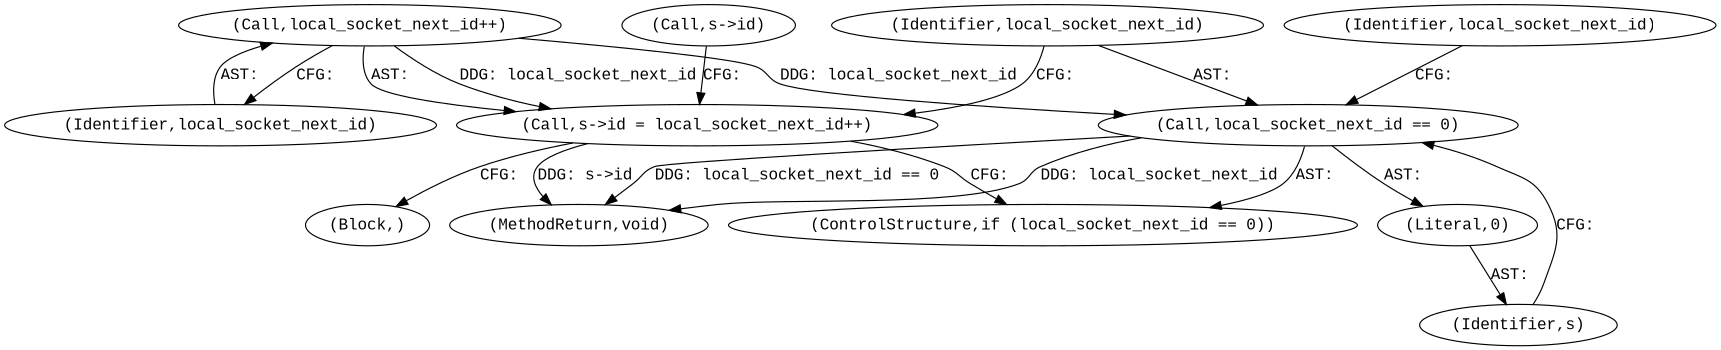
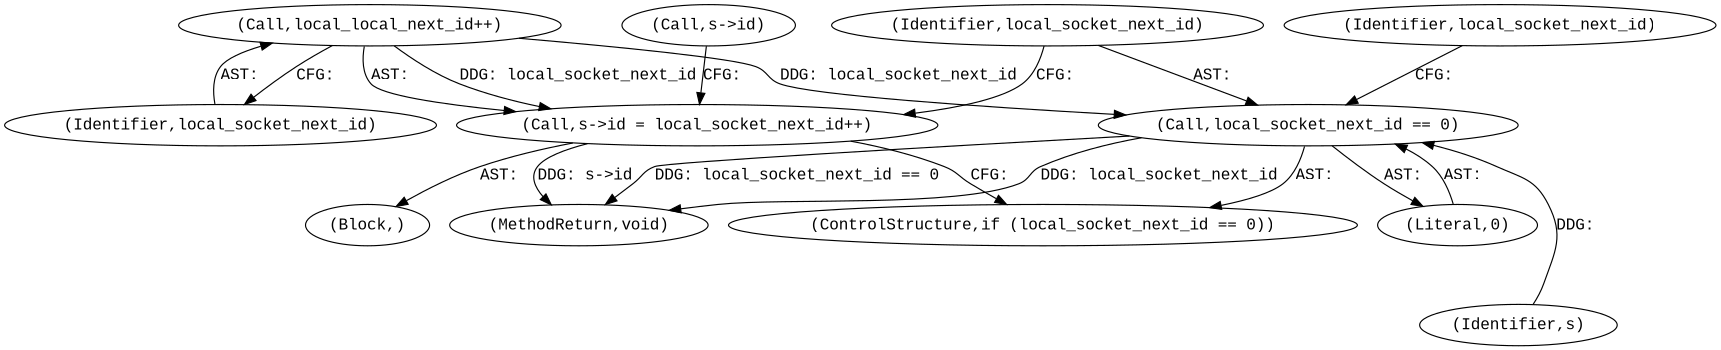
  digraph {
    fontname="Liberation Mono"
    node [fontname="Liberation Mono"]
    edge [fontname="Liberation Mono"]
-   n1 [label="(Call,local_socket_next_id++)"]
+   n1 [label="(Call,local_local_next_id++)"]
    n2 [label="(Call,s->id = local_socket_next_id++)"]
    n3 [label="(Call,local_socket_next_id == 0)"]
    n4 [label="(Identifier,local_socket_next_id)"]
    n5 [label="(Block,)"]
    n6 [label="(MethodReturn,void)"]
    n7 [label="(ControlStructure,if (local_socket_next_id == 0))"]
    n8 [label="(Literal,0)"]
    n9 [label="(Identifier,local_socket_next_id)"]
    n10 [label="(Identifier,s)"]
    n11 [label="(Identifier,local_socket_next_id)"]
    n12 [label="(Call,s->id)"]
    n1 -> n2 [label="AST: "]
    n1 -> n2 [label="DDG: local_socket_next_id"]
    n1 -> n3 [label="DDG: local_socket_next_id"]
    n1 -> n4 [label="CFG: "]
-   n2 -> n5 [label="CFG: "]
+   n2 -> n5 [label="AST: "]
    n2 -> n6 [label="DDG: s->id"]
    n2 -> n7 [label="CFG: "]
    n3 -> n6 [label="DDG: local_socket_next_id"]
    n3 -> n6 [label="DDG: local_socket_next_id == 0"]
    n3 -> n7 [label="AST: "]
    n3 -> n8 [label="AST: "]
    n4 -> n1 [label="AST: "]
-   n8 -> n10 [label="AST: "]
+   n8 -> n3 [label="AST: "]
    n9 -> n3 [label="CFG: "]
-   n10 -> n3 [label="CFG: "]
+   n10 -> n3 [label="DDG: "]
    n11 -> n2 [label="CFG: "]
    n11 -> n3 [label="AST: "]
    n12 -> n2 [label="CFG: "]
  }
